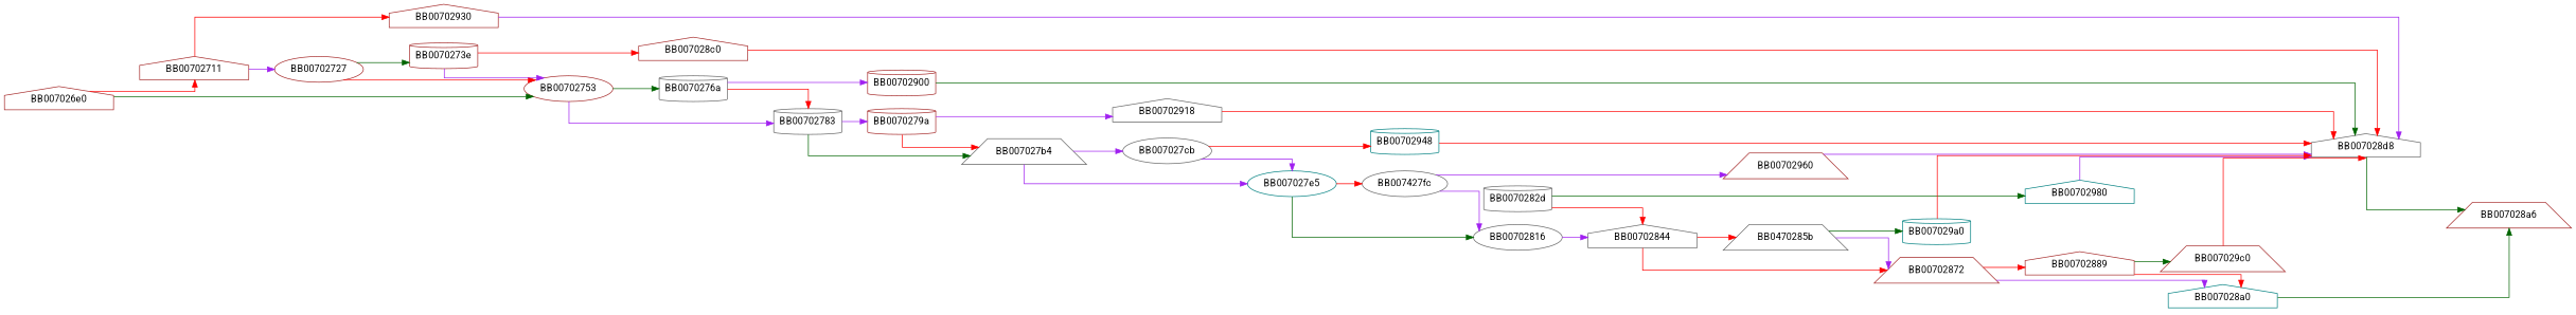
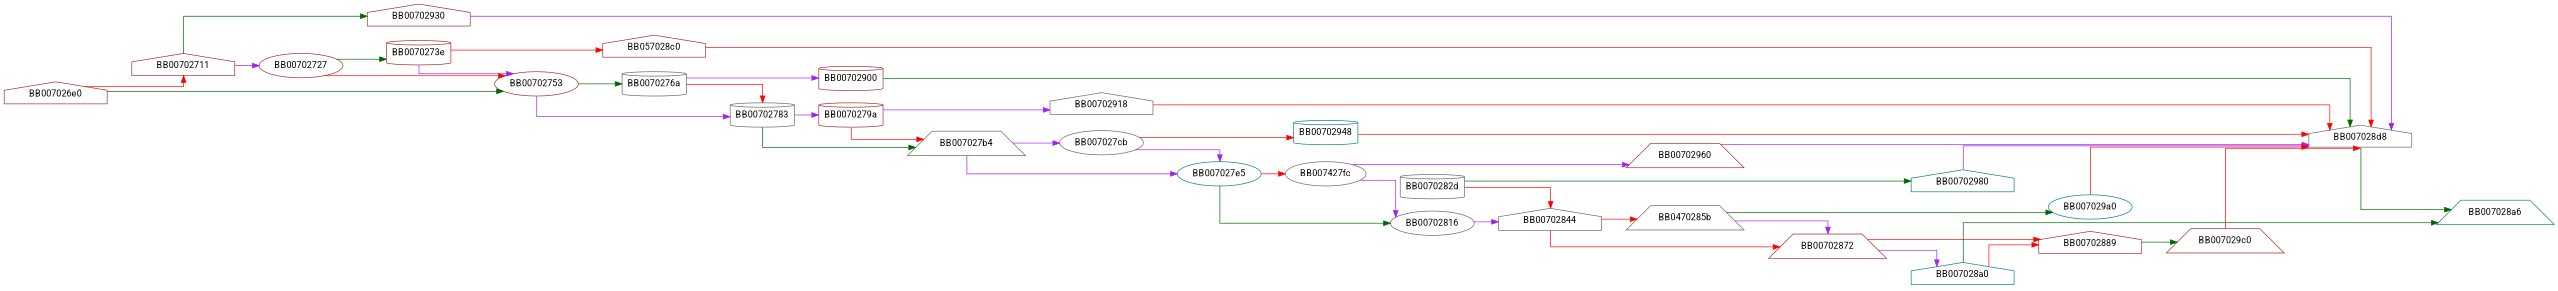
  digraph {
    fontname=Roboto
    rankdir=LR
    splines=ortho
    node [color=brown fontname=Roboto shape=house]
    edge [color=red fontname=Roboto]
    BB007026e0
    BB00702711
    BB00702753 [shape=ellipse]
    BB00702727 [shape=ellipse]
    BB0070273e [shape=cylinder]
    BB00702930
    BB00702783 [color=gray40 shape=cylinder]
    BB0070276a [color=gray40 shape=cylinder]
-   BB007028c0
+   BB007028c0 [label=BB057028c0]
    BB007028d8 [color=gray40]
-   BB007028a6 [shape=trapezium]
+   BB007028a6 [color=teal shape=trapezium]
    BB007027b4 [color=gray40 shape=trapezium]
    BB0070279a [shape=cylinder]
    BB00702900 [shape=cylinder]
    BB007027e5 [color=teal shape=ellipse]
    BB007027cb [color=gray40 shape=ellipse]
    BB00702918 [color=gray40]
    BB00702816 [color=gray40 shape=ellipse]
    n19 [color=gray40 label=BB007427fc shape=ellipse]
    BB00702948 [color=teal shape=cylinder]
    BB00702844 [color=gray40]
    BB00702960 [shape=trapezium]
    BB00702872 [shape=trapezium]
    n24 [color=gray40 label=BB0470285b shape=trapezium]
    BB0070282d [color=gray40 shape=cylinder]
    BB00702980 [color=teal]
    BB007028a0 [color=teal]
    BB00702889
-   BB007029a0 [color=teal shape=cylinder]
+   BB007029a0 [color=teal shape=ellipse]
    BB007029c0 [shape=trapezium]
    BB007026e0 -> BB00702711
    BB007026e0 -> BB00702753 [color=darkgreen]
    BB00702711 -> BB00702727 [color=purple]
-   BB00702711 -> BB00702930
+   BB00702711 -> BB00702930 [color=darkgreen]
    BB00702753 -> BB00702783 [color=purple]
    BB00702753 -> BB0070276a [color=darkgreen]
    BB00702727 -> BB00702753
    BB00702727 -> BB0070273e [color=darkgreen]
    BB0070273e -> BB00702753 [color=purple]
    BB0070273e -> BB007028c0
    BB00702930 -> BB007028d8 [color=purple]
    BB00702783 -> BB007027b4 [color=darkgreen]
    BB00702783 -> BB0070279a [color=purple]
    BB0070276a -> BB00702783
    BB0070276a -> BB00702900 [color=purple]
    BB007028c0 -> BB007028d8
    BB007028d8 -> BB007028a6 [color=darkgreen]
    BB007027b4 -> BB007027e5 [color=purple]
    BB007027b4 -> BB007027cb [color=purple]
    BB0070279a -> BB007027b4
    BB0070279a -> BB00702918 [color=purple]
    BB00702900 -> BB007028d8 [color=darkgreen]
    BB007027e5 -> BB00702816 [color=darkgreen]
    BB007027e5 -> n19
    BB007027cb -> BB007027e5 [color=purple]
    BB007027cb -> BB00702948
    BB00702918 -> BB007028d8
    BB00702816 -> BB00702844 [color=purple]
    n19 -> BB00702816 [color=purple]
    n19 -> BB00702960 [color=purple]
    BB00702948 -> BB007028d8
    BB00702844 -> BB00702872
    BB00702844 -> n24
    BB00702960 -> BB007028d8 [color=purple]
    BB00702872 -> BB007028a0 [color=purple]
    BB00702872 -> BB00702889
    n24 -> BB00702872 [color=purple]
    n24 -> BB007029a0 [color=darkgreen]
    BB0070282d -> BB00702844
    BB0070282d -> BB00702980 [color=darkgreen]
    BB00702980 -> BB007028d8 [color=purple]
    BB007028a0 -> BB007028a6 [color=darkgreen]
-   BB00702889 -> BB007028a0
+   BB007028a0 -> BB00702889
    BB00702889 -> BB007029c0 [color=darkgreen]
    BB007029a0 -> BB007028d8
    BB007029c0 -> BB007028d8
  }
